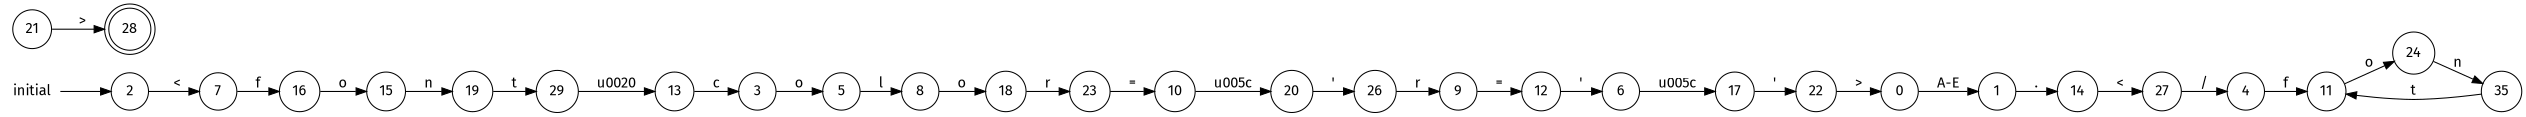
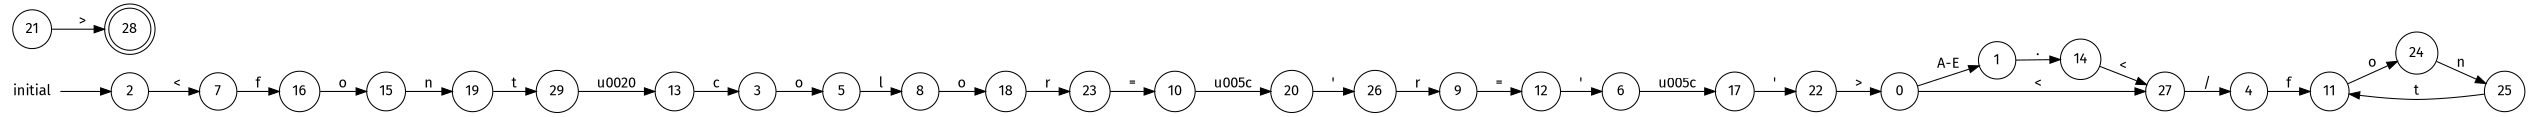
  digraph {
    fontname="Fira Sans"
    rankdir=LR
    node [fontname="Fira Sans" shape=circle]
    edge [fontname="Fira Sans"]
    0
    1
    27
    14
    4
    11
    2
    7
    16
    initial [shape=plaintext]
    15
    3
    5
    8
    18
    24
-   25 [label=35]
+   25
    23
    6
    17
    22
    19
    10
    9
    12
    20
    26
    13
    29
    28 [shape=doublecircle]
    21
    0 -> 1 [label="A-E"]
+   0 -> 27 [label="<"]
    1 -> 14 [label="."]
    27 -> 4 [label="/"]
    14 -> 27 [label="<"]
    4 -> 11 [label=f]
    11 -> 24 [label=o]
    2 -> 7 [label="<"]
    7 -> 16 [label=f]
    16 -> 15 [label=o]
    initial -> 2
    15 -> 19 [label=n]
    3 -> 5 [label=o]
    5 -> 8 [label=l]
    8 -> 18 [label=o]
    18 -> 23 [label=r]
    24 -> 25 [label=n]
    25 -> 11 [label=t]
    23 -> 10 [label="="]
    6 -> 17 [label="\u005c"]
    17 -> 22 [label="'"]
    22 -> 0 [label=">"]
    19 -> 29 [label=t]
    10 -> 20 [label="\u005c"]
    9 -> 12 [label="="]
    12 -> 6 [label="'"]
    20 -> 26 [label="'"]
    26 -> 9 [label=r]
    13 -> 3 [label=c]
    29 -> 13 [label="\u0020"]
    21 -> 28 [label=">"]
  }
